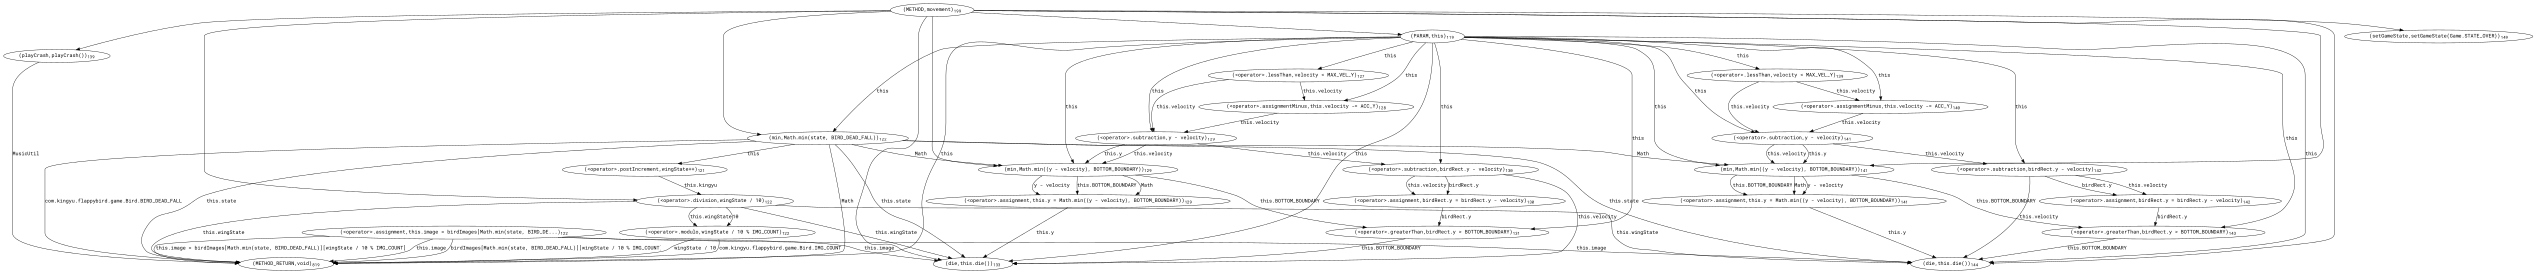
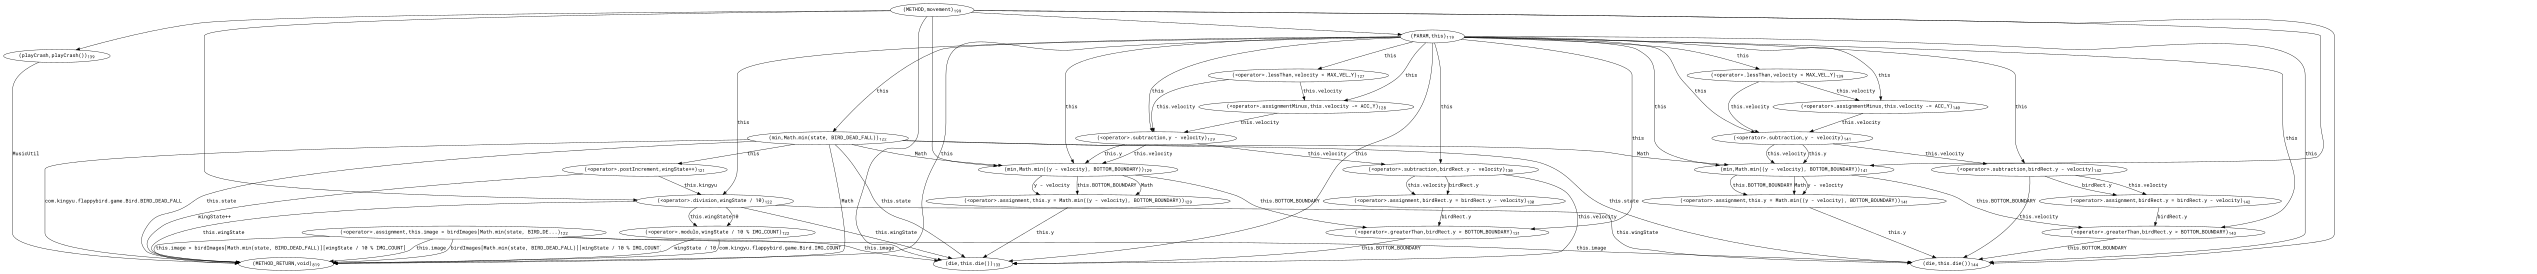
  digraph {
    fontname="Roboto Mono"
    node [fontname="Roboto Mono"]
    edge [fontname="Roboto Mono"]
    n1 [label=<(METHOD,movement)<SUB>199</SUB>>]
    n2 [label=<(PARAM,this)<SUB>119</SUB>>]
-   n3 [label=<(setGameState,setGameState(Game.STATE_OVER))<SUB>149</SUB>>]
    n4 [label=<(min,Math.min(state, BIRD_DEAD_FALL))<SUB>122</SUB>>]
    n5 [label=<(&lt;operator&gt;.division,wingState / 10)<SUB>122</SUB>>]
    n6 [label=<(min,Math.min((y - velocity), BOTTOM_BOUNDARY))<SUB>129</SUB>>]
    n7 [label=<(playCrash,playCrash())<SUB>139</SUB>>]
    n8 [label=<(die,this.die())<SUB>133</SUB>>]
    n9 [label=<(min,Math.min((y - velocity), BOTTOM_BOUNDARY))<SUB>141</SUB>>]
    n10 [label=<(die,this.die())<SUB>144</SUB>>]
    n11 [label=<(METHOD_RETURN,void)<SUB>819</SUB>>]
    n12 [label=<(&lt;operator&gt;.lessThan,velocity &lt; MAX_VEL_Y)<SUB>127</SUB>>]
    n13 [label=<(&lt;operator&gt;.assignmentMinus,this.velocity -= ACC_Y)<SUB>128</SUB>>]
    n14 [label=<(&lt;operator&gt;.greaterThan,birdRect.y &gt; BOTTOM_BOUNDARY)<SUB>131</SUB>>]
    n15 [label=<(&lt;operator&gt;.lessThan,velocity &lt; MAX_VEL_Y)<SUB>139</SUB>>]
    n16 [label=<(&lt;operator&gt;.assignmentMinus,this.velocity -= ACC_Y)<SUB>140</SUB>>]
    n17 [label=<(&lt;operator&gt;.greaterThan,birdRect.y &gt; BOTTOM_BOUNDARY)<SUB>143</SUB>>]
    n18 [label=<(&lt;operator&gt;.subtraction,birdRect.y - velocity)<SUB>130</SUB>>]
    n19 [label=<(&lt;operator&gt;.subtraction,birdRect.y - velocity)<SUB>142</SUB>>]
    n20 [label=<(&lt;operator&gt;.subtraction,y - velocity)<SUB>129</SUB>>]
    n21 [label=<(&lt;operator&gt;.subtraction,y - velocity)<SUB>141</SUB>>]
    n22 [label=<(&lt;operator&gt;.postIncrement,wingState++)<SUB>121</SUB>>]
    n23 [label=<(&lt;operator&gt;.modulo,wingState / 10 % IMG_COUNT)<SUB>122</SUB>>]
    n24 [label=<(&lt;operator&gt;.assignment,this.y = Math.min((y - velocity), BOTTOM_BOUNDARY))<SUB>129</SUB>>]
    n25 [label=<(&lt;operator&gt;.assignment,this.y = Math.min((y - velocity), BOTTOM_BOUNDARY))<SUB>141</SUB>>]
    n26 [label=<(&lt;operator&gt;.assignment,birdRect.y = birdRect.y - velocity)<SUB>130</SUB>>]
    n27 [label=<(&lt;operator&gt;.assignment,birdRect.y = birdRect.y - velocity)<SUB>142</SUB>>]
    n28 [label=<(&lt;operator&gt;.assignment,this.image = birdImages[Math.min(state, BIRD_DE...)<SUB>122</SUB>>]
    n1 -> n2
-   n1 -> n3
-   n1 -> n4
    n1 -> n5
    n1 -> n6
    n1 -> n7
    n1 -> n8
    n1 -> n9
    n1 -> n10
    n2 -> n4 [label=this]
+   n2 -> n5 [label=this]
    n2 -> n6 [label=this]
    n2 -> n8 [label=this]
    n2 -> n9 [label=this]
    n2 -> n10 [label=this]
    n2 -> n11 [label=this]
    n2 -> n12 [label=this]
    n2 -> n13 [label=this]
    n2 -> n14 [label=this]
    n2 -> n15 [label=this]
    n2 -> n16 [label=this]
    n2 -> n17 [label=this]
    n2 -> n18 [label=this]
    n2 -> n19 [label=this]
    n2 -> n20 [label=this]
    n2 -> n21 [label=this]
    n4 -> n6 [label=Math]
    n4 -> n8 [label="this.state"]
    n4 -> n9 [label=Math]
    n4 -> n10 [label="this.state"]
    n4 -> n11 [label=Math]
    n4 -> n11 [label="this.state"]
    n4 -> n11 [label="com.kingyu.flappybird.game.Bird.BIRD_DEAD_FALL"]
    n4 -> n22 [label=this]
    n5 -> n8 [label="this.wingState"]
    n5 -> n10 [label="this.wingState"]
    n5 -> n11 [label="this.wingState"]
    n5 -> n23 [label="this.wingState"]
    n5 -> n23 [label=10]
    n6 -> n14 [label="this.BOTTOM_BOUNDARY"]
    n6 -> n24 [label=Math]
    n6 -> n24 [label="y - velocity"]
    n6 -> n24 [label="this.BOTTOM_BOUNDARY"]
    n7 -> n11 [label=MusicUtil]
    n9 -> n17 [label="this.BOTTOM_BOUNDARY"]
    n9 -> n25 [label=Math]
    n9 -> n25 [label="y - velocity"]
    n9 -> n25 [label="this.BOTTOM_BOUNDARY"]
    n12 -> n13 [label="this.velocity"]
    n12 -> n20 [label="this.velocity"]
    n13 -> n20 [label="this.velocity"]
    n14 -> n8 [label="this.BOTTOM_BOUNDARY"]
    n15 -> n16 [label="this.velocity"]
    n15 -> n21 [label="this.velocity"]
    n16 -> n21 [label="this.velocity"]
    n17 -> n10 [label="this.BOTTOM_BOUNDARY"]
    n18 -> n8 [label="this.velocity"]
    n18 -> n26 [label="birdRect.y"]
    n18 -> n26 [label="this.velocity"]
    n19 -> n10 [label="this.velocity"]
    n19 -> n27 [label="birdRect.y"]
    n19 -> n27 [label="this.velocity"]
    n20 -> n6 [label="this.y"]
    n20 -> n6 [label="this.velocity"]
    n20 -> n18 [label="this.velocity"]
    n21 -> n9 [label="this.y"]
    n21 -> n9 [label="this.velocity"]
    n21 -> n19 [label="this.velocity"]
    n22 -> n5 [label="this.kingyu"]
+   n22 -> n11 [label="wingState++"]
    n23 -> n11 [label="wingState / 10"]
    n23 -> n11 [label="com.kingyu.flappybird.game.Bird.IMG_COUNT"]
    n24 -> n8 [label="this.y"]
    n25 -> n10 [label="this.y"]
    n26 -> n14 [label="birdRect.y"]
    n27 -> n17 [label="birdRect.y"]
    n28 -> n8 [label="this.image"]
    n28 -> n10 [label="this.image"]
    n28 -> n11 [label="this.image"]
    n28 -> n11 [label="birdImages[Math.min(state, BIRD_DEAD_FALL)][wingState / 10 % IMG_COUNT]"]
    n28 -> n11 [label="this.image = birdImages[Math.min(state, BIRD_DEAD_FALL)][wingState / 10 % IMG_COUNT]"]
  }
